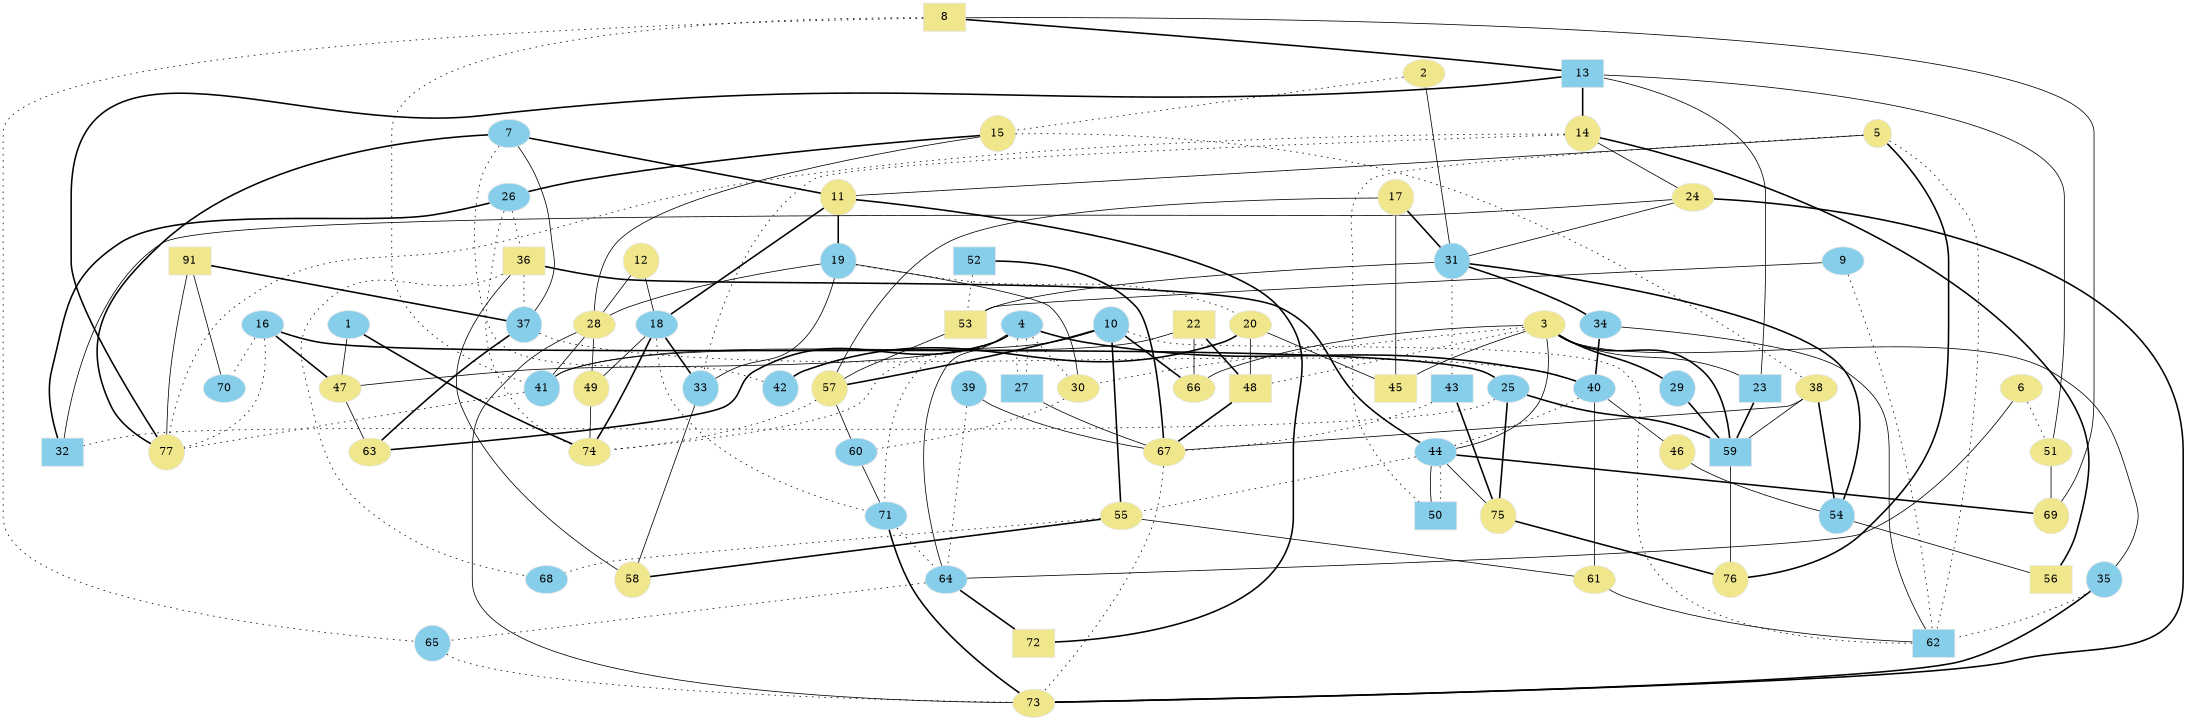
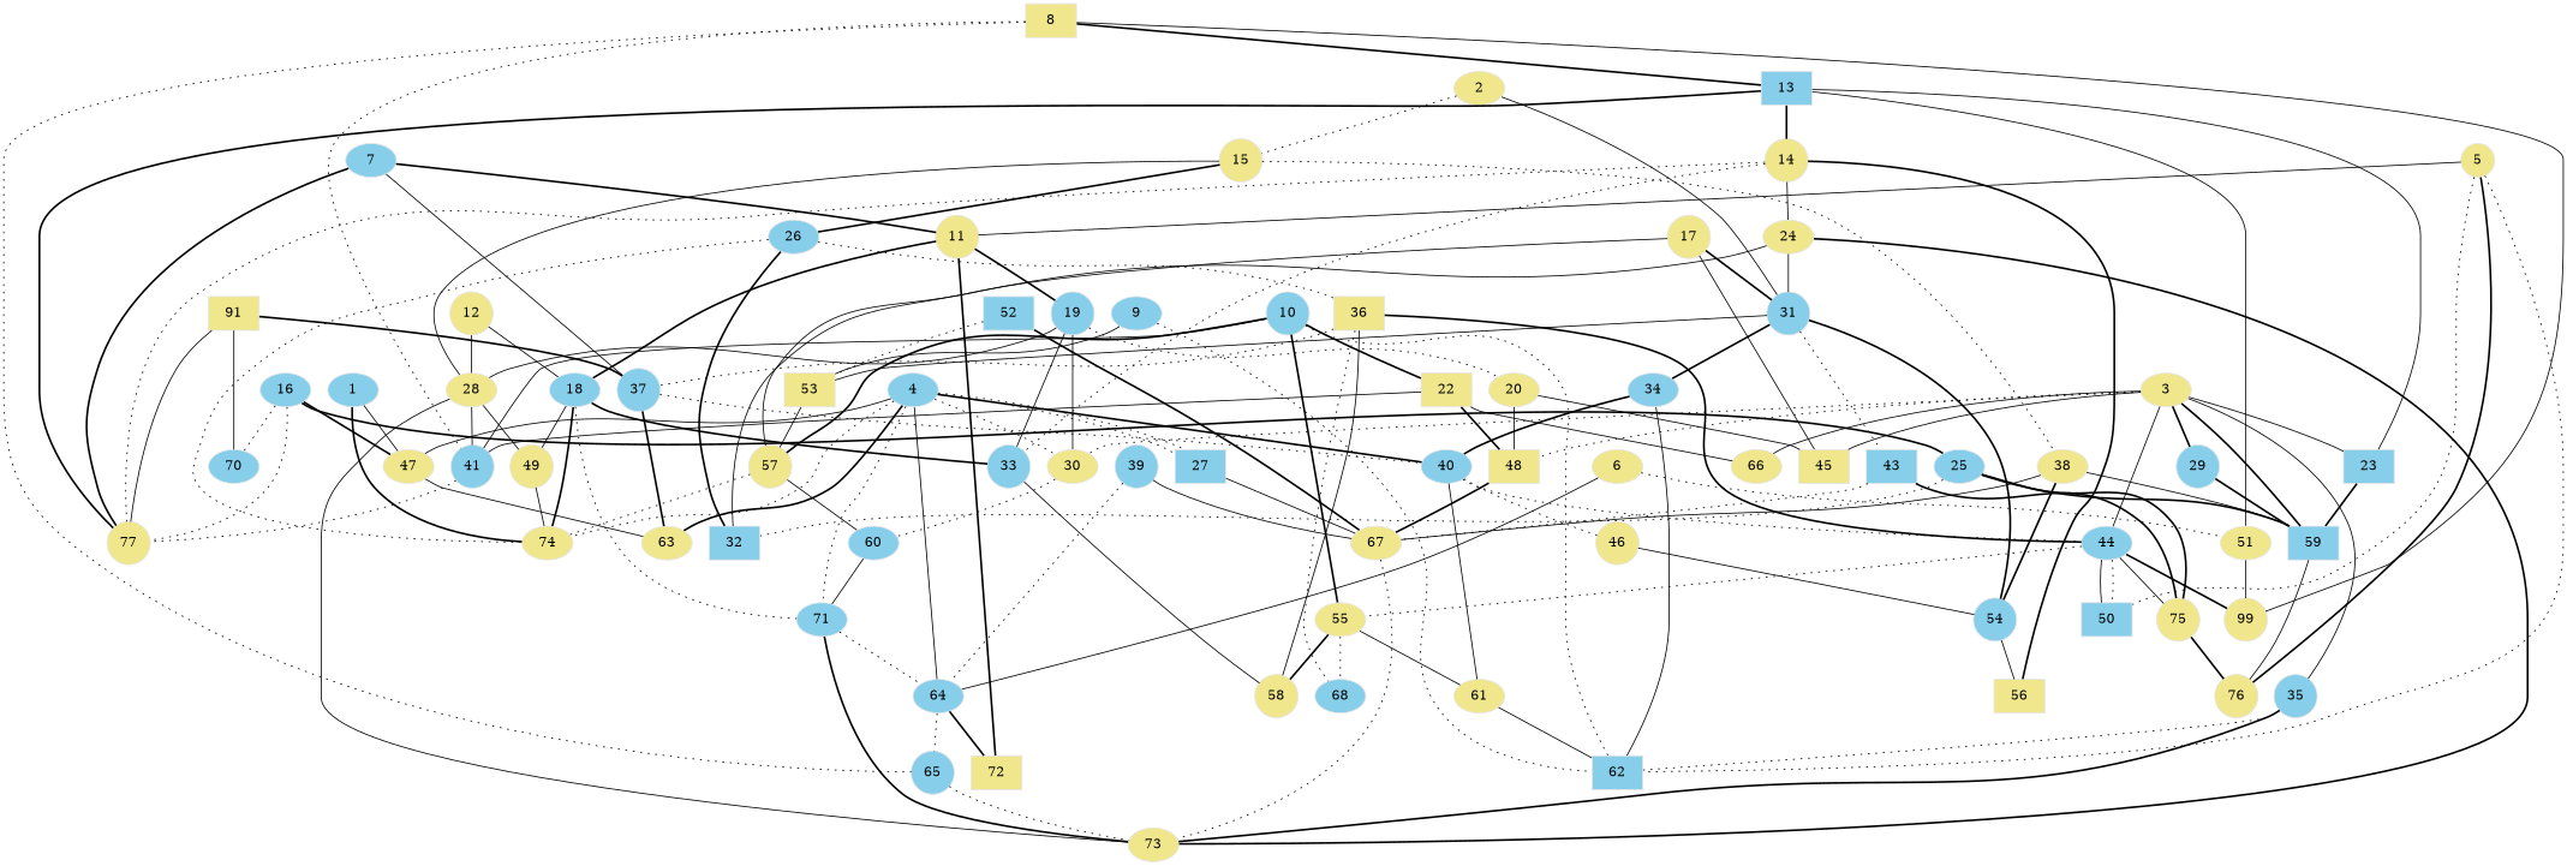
  graph {
    node [color=gray90 fillcolor=khaki shape=ellipse style=filled]
    edge [style=solid]
    1 [fillcolor=skyblue]
    47
    74
    63
    15 [shape=circle]
    2
    31 [fillcolor=skyblue shape=circle]
    28
    26 [fillcolor=skyblue]
    38
    53 [shape=box]
    34 [fillcolor=skyblue]
    43 [fillcolor=skyblue shape=box]
    54 [fillcolor=skyblue shape=circle]
    23 [fillcolor=skyblue shape=box]
    3
    29 [fillcolor=skyblue shape=circle]
    30
    35 [fillcolor=skyblue shape=circle]
    44 [fillcolor=skyblue]
    45 [shape=box]
    48 [shape=box]
    59 [fillcolor=skyblue shape=box]
    66
    60 [fillcolor=skyblue]
    62 [fillcolor=skyblue shape=box]
    73
    50 [fillcolor=skyblue shape=box]
-   69 [shape=circle]
+   69 [shape=circle label=99]
    55
    75 [shape=circle]
    67
    76 [shape=circle]
    4 [fillcolor=skyblue]
    27 [fillcolor=skyblue shape=box]
    40 [fillcolor=skyblue]
    64 [fillcolor=skyblue]
    71 [fillcolor=skyblue]
    46 [shape=circle]
    61
    72 [shape=box]
    65 [fillcolor=skyblue shape=circle]
    5 [shape=circle]
    11 [shape=circle]
    18 [fillcolor=skyblue]
    19 [fillcolor=skyblue shape=circle]
    6
    51
    7 [fillcolor=skyblue]
    37 [fillcolor=skyblue shape=circle]
-   42 [fillcolor=skyblue shape=circle]
    77 [shape=circle]
    8 [shape=box]
    13 [fillcolor=skyblue shape=box]
    41 [fillcolor=skyblue shape=circle]
    14 [shape=circle]
    9 [fillcolor=skyblue]
    57 [shape=circle]
    10 [fillcolor=skyblue shape=circle]
    22 [shape=box]
    58 [shape=circle]
    68 [fillcolor=skyblue]
    33 [fillcolor=skyblue shape=circle]
    49 [shape=circle]
    20
    12 [shape=circle]
    24
    56 [shape=box]
    32 [fillcolor=skyblue shape=box]
    36 [shape=box]
    16 [fillcolor=skyblue]
    25 [fillcolor=skyblue]
    70 [fillcolor=skyblue]
    17 [shape=circle]
    n75 [label=91 shape=box]
    39 [fillcolor=skyblue shape=circle]
    52 [fillcolor=skyblue shape=box]
    1 -- 47
    1 -- 74 [style=bold]
    47 -- 63
    15 -- 28
    15 -- 26 [style=bold]
    15 -- 38 [style=dotted]
    2 -- 15 [style=dotted]
    2 -- 31
    31 -- 53
    31 -- 34 [style=bold]
    31 -- 43 [style=dotted]
    31 -- 54 [style=bold]
    28 -- 73
    28 -- 41
    28 -- 49
    26 -- 74 [style=dotted]
    26 -- 32 [style=bold]
    26 -- 36 [style=dotted]
    38 -- 54 [style=bold]
    38 -- 59
    38 -- 67
    53 -- 57
    34 -- 62
    34 -- 40 [style=bold]
    43 -- 75 [style=bold]
    43 -- 67 [style=dotted]
    54 -- 56
    23 -- 59 [style=bold]
    3 -- 23
    3 -- 29 [style=bold]
    3 -- 30 [style=dotted]
    3 -- 35
    3 -- 44
    3 -- 45
    3 -- 48 [style=dotted]
    3 -- 59 [style=bold]
    3 -- 66
    29 -- 59 [style=bold]
    30 -- 60 [style=dotted]
    35 -- 62 [style=dotted]
    35 -- 73 [style=bold]
    44 -- 50
    44 -- 50 [style=dotted]
    44 -- 69 [style=bold]
    44 -- 55 [style=dotted]
    44 -- 75
    48 -- 67 [style=bold]
    59 -- 76
    60 -- 71
    55 -- 61
    55 -- 58 [style=bold]
    55 -- 68 [style=dotted]
    75 -- 76 [style=bold]
    67 -- 73 [style=dotted]
    4 -- 47
    4 -- 74 [style=dotted]
    4 -- 63 [style=bold]
    4 -- 30 [style=dotted]
    4 -- 27 [style=dotted]
    4 -- 27 [style=dotted]
    4 -- 40 [style=bold]
    4 -- 64
    4 -- 71 [style=dotted]
    27 -- 67
    40 -- 44 [style=dotted]
-   40 -- 46
+   40 -- 46 [style=dotted]
    40 -- 61
    64 -- 72 [style=bold]
    64 -- 65 [style=dotted]
    71 -- 73 [style=bold]
    71 -- 64 [style=dotted]
    46 -- 54
    61 -- 62
    65 -- 73 [style=dotted]
    5 -- 62 [style=dotted]
    5 -- 50 [style=dotted]
    5 -- 76 [style=bold]
    5 -- 11
    11 -- 72 [style=bold]
    11 -- 18 [style=bold]
    11 -- 19 [style=bold]
    18 -- 74 [style=bold]
    18 -- 71 [style=dotted]
    18 -- 33 [style=bold]
    18 -- 49
    19 -- 28
    19 -- 30
    19 -- 33
    19 -- 20 [style=dotted]
    6 -- 64
    6 -- 51 [style=dotted]
    51 -- 69
    7 -- 11 [style=bold]
    7 -- 37
-   7 -- 42 [style=dotted]
    7 -- 77 [style=bold]
    37 -- 63 [style=bold]
    37 -- 40 [style=dotted]
    8 -- 69
    8 -- 65 [style=dotted]
    8 -- 13 [style=bold]
    8 -- 41 [style=dotted]
    13 -- 23
    13 -- 51
    13 -- 77 [style=bold]
    13 -- 14 [style=bold]
    41 -- 77 [style=dotted]
    14 -- 77 [style=dotted]
    14 -- 33 [style=dotted]
    14 -- 24
    14 -- 56 [style=bold]
    9 -- 53
    9 -- 62 [style=dotted]
    57 -- 74 [style=dotted]
    57 -- 60
    10 -- 62 [style=dotted]
    10 -- 55 [style=bold]
    10 -- 41
    10 -- 57 [style=bold]
-   10 -- 66 [style=bold]
+   10 -- 22 [style=bold]
    22 -- 48 [style=bold]
    22 -- 66
    22 -- 41
    33 -- 58
    49 -- 74
    20 -- 45
    20 -- 48
-   20 -- 42 [style=bold]
    12 -- 28
    12 -- 18
    24 -- 31
    24 -- 73 [style=bold]
    24 -- 32
    36 -- 44 [style=bold]
    36 -- 37 [style=dotted]
    36 -- 58
    36 -- 68 [style=dotted]
    16 -- 47 [style=bold]
    16 -- 77 [style=dotted]
    16 -- 25 [style=bold]
    16 -- 70 [style=dotted]
    25 -- 59 [style=bold]
    25 -- 75 [style=bold]
    25 -- 32 [style=dotted]
    17 -- 31 [style=bold]
    17 -- 45
    17 -- 57
    n75 -- 37 [style=bold]
    n75 -- 77
    n75 -- 70
    39 -- 67
    39 -- 64 [style=dotted]
    52 -- 53 [style=dotted]
    52 -- 67 [style=bold]
  }
